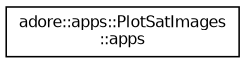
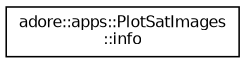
  digraph {
    rankdir=LR
-   n1 [color=black fillcolor=white fontname=Helvetica fontsize=10 height=0.2 label="adore::apps::PlotSatImages\l::apps" shape=record style=filled width=0.4]
+   n1 [color=black fillcolor=white fontname=Helvetica fontsize=10 height=0.2 label="adore::apps::PlotSatImages\l::info" shape=record style=filled width=0.4]
  }
